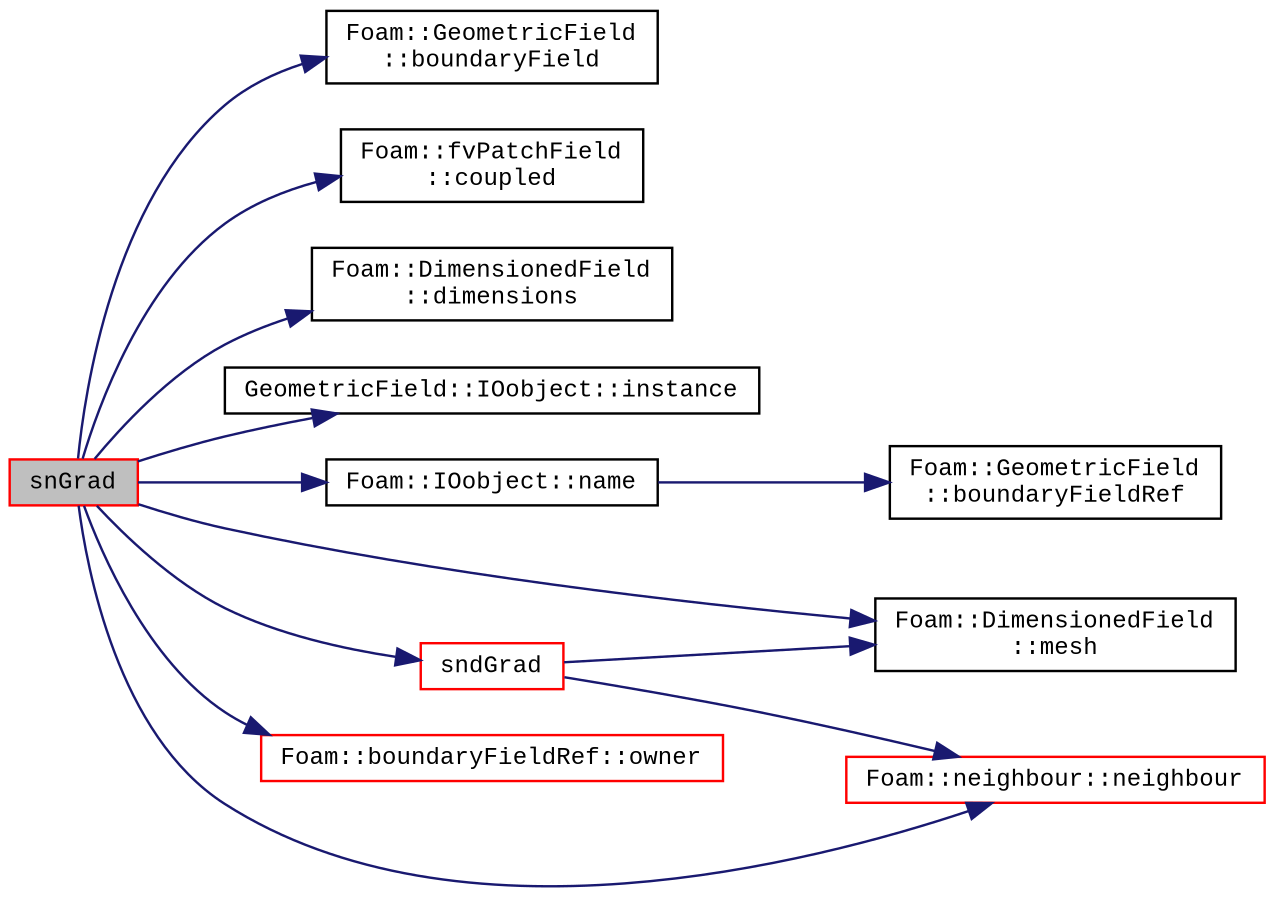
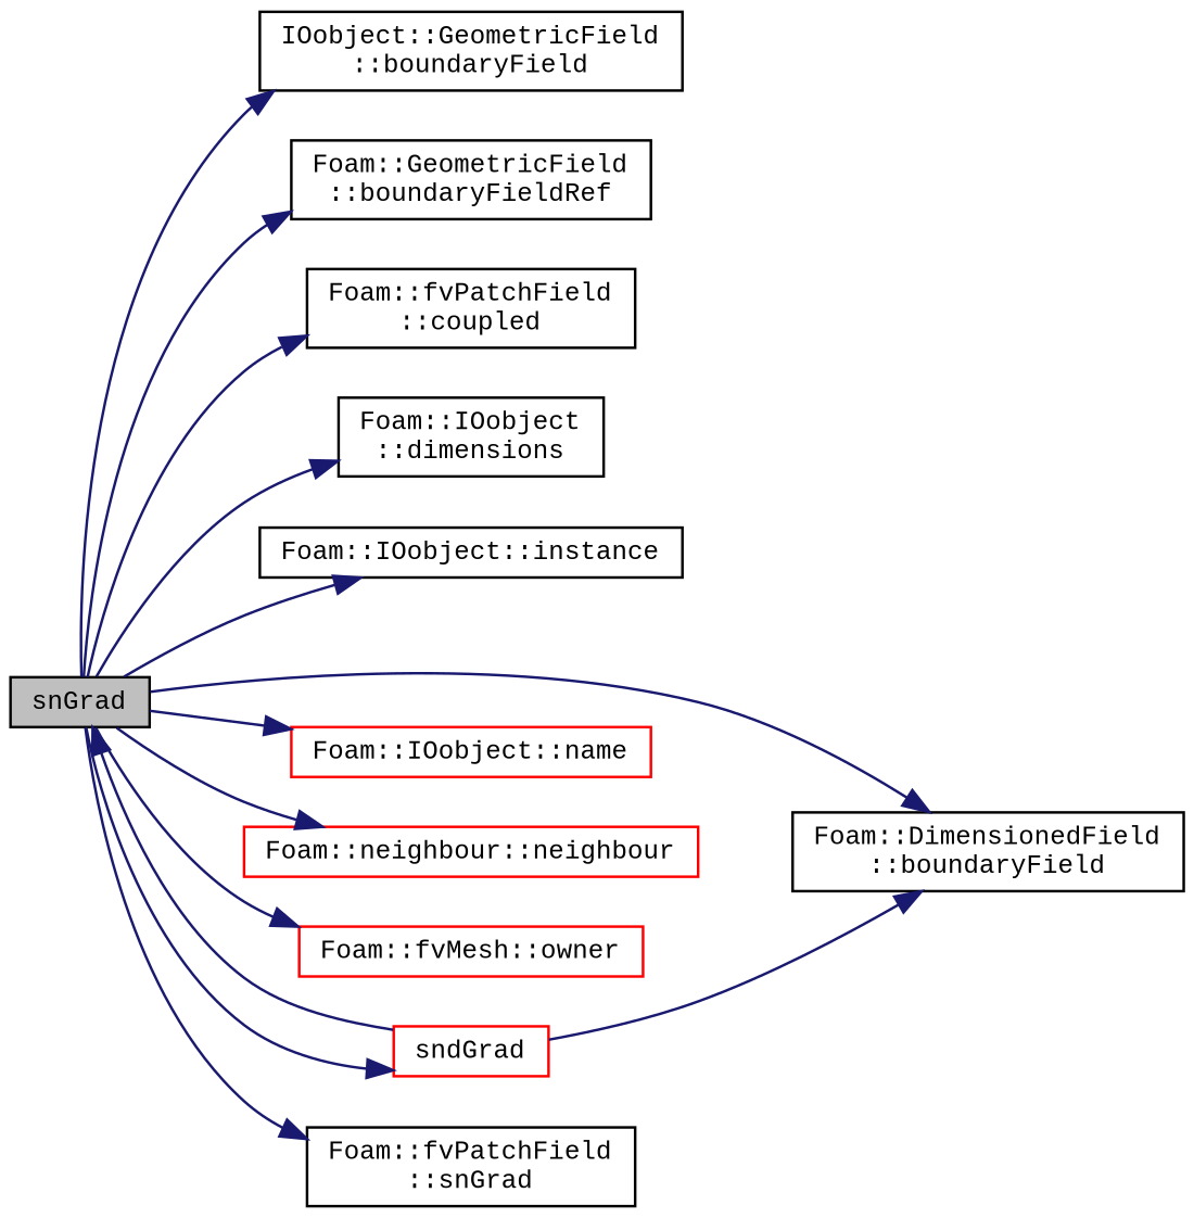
  digraph {
    fontname="Liberation Mono"
    rankdir=LR
    node [color=black fontname="Liberation Mono" fontsize=10 shape=record]
    edge [color=midnightblue fontname="Liberation Mono" fontsize=10 labelfontname=Helvetica labelfontsize=10 style=solid]
-   n1 [color=red fillcolor=grey75 fontcolor=black height=0.2 label=snGrad style=filled width=0.4]
-   n2 [height=0.2 label="Foam::GeometricField\l::boundaryField" width=0.4]
+   n1 [fillcolor=grey75 fontcolor=black height=0.2 label=snGrad style=filled width=0.4]
+   n2 [height=0.2 label="IOobject::GeometricField\l::boundaryField" width=0.4]
    n3 [height=0.2 label="Foam::GeometricField\l::boundaryFieldRef" width=0.4]
    n4 [height=0.2 label="Foam::fvPatchField\l::coupled" width=0.4]
-   n5 [height=0.2 label="Foam::DimensionedField\l::dimensions" width=0.4]
-   n6 [height=0.2 label="GeometricField::IOobject::instance" width=0.4]
-   n7 [height=0.2 label="Foam::DimensionedField\l::mesh" width=0.4]
-   n8 [height=0.2 label="Foam::IOobject::name" width=0.4]
+   n5 [height=0.2 label="Foam::IOobject\l::dimensions" width=0.4]
+   n6 [height=0.2 label="Foam::IOobject::instance" width=0.4]
+   n7 [height=0.2 label="Foam::DimensionedField\l::boundaryField" width=0.4]
+   n8 [color=red height=0.2 label="Foam::IOobject::name" width=0.4]
    n9 [color=red height=0.2 label="Foam::neighbour::neighbour" width=0.4]
-   n10 [color=red height=0.2 label="Foam::boundaryFieldRef::owner" width=0.4]
+   n10 [color=red height=0.2 label="Foam::fvMesh::owner" width=0.4]
    n11 [color=red height=0.2 label=sndGrad width=0.4]
+   n12 [height=0.2 label="Foam::fvPatchField\l::snGrad" width=0.4]
    n1 -> n2
-   n8 -> n3
+   n1 -> n3
    n1 -> n4
    n1 -> n5
    n1 -> n6
    n1 -> n7
    n1 -> n8
    n1 -> n9
    n1 -> n10
    n1 -> n11
-   n11 -> n9
+   n1 -> n12
+   n11 -> n1
    n11 -> n7
  }
